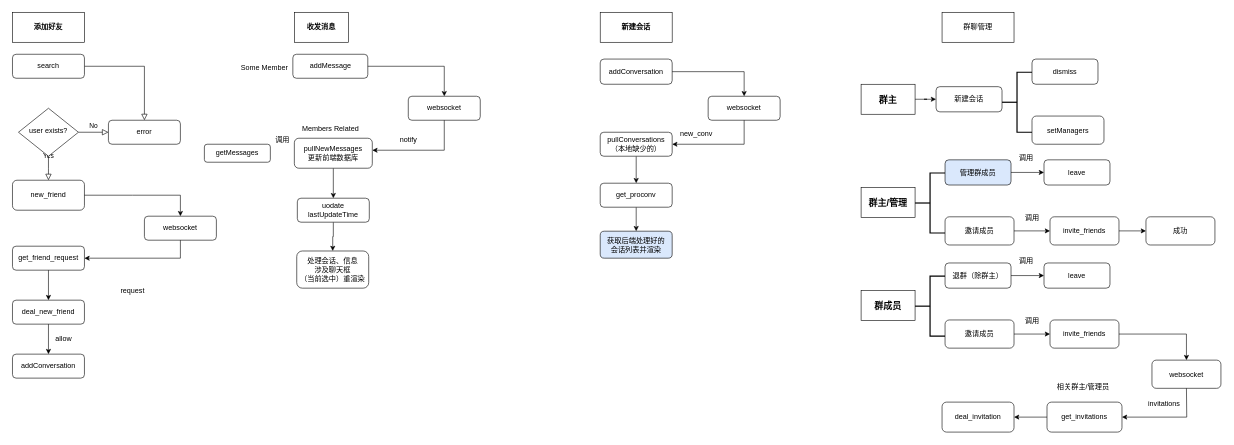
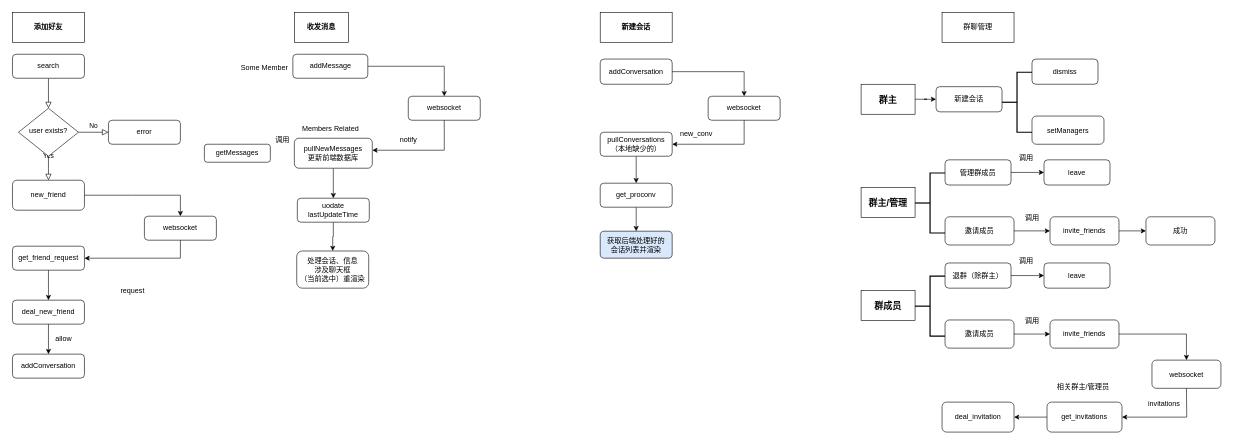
  <mxCell id="0" />
  <mxCell id="1" parent="0" />
- <mxCell id="2" value="" style="rounded=0;html=1;jettySize=auto;orthogonalLoop=1;fontSize=11;endArrow=block;endFill=0;endSize=8;strokeWidth=1;shadow=0;labelBackgroundColor=none;edgeStyle=orthogonalEdgeStyle;" parent="1" source="3" target="7" edge="1"><mxGeometry relative="1" as="geometry" /></mxCell>
+ <mxCell id="2" value="" style="rounded=0;html=1;jettySize=auto;orthogonalLoop=1;fontSize=11;endArrow=block;endFill=0;endSize=8;strokeWidth=1;shadow=0;labelBackgroundColor=none;edgeStyle=orthogonalEdgeStyle;" parent="1" source="3" target="6" edge="1"><mxGeometry relative="1" as="geometry" /></mxCell>
  <mxCell id="3" value="search" style="rounded=1;whiteSpace=wrap;html=1;fontSize=12;glass=0;strokeWidth=1;shadow=0;" parent="1" vertex="1"><mxGeometry x="20" y="90" width="120" height="40" as="geometry" /></mxCell>
  <mxCell id="4" value="Yes" style="rounded=0;html=1;jettySize=auto;orthogonalLoop=1;fontSize=11;endArrow=block;endFill=0;endSize=8;strokeWidth=1;shadow=0;labelBackgroundColor=none;edgeStyle=orthogonalEdgeStyle;" parent="1" source="6" edge="1"><mxGeometry x="0.012" y="20" relative="1" as="geometry"><mxPoint y="-1" as="offset" /><mxPoint x="80" y="300" as="targetPoint" /></mxGeometry></mxCell>
  <mxCell id="5" value="No" style="edgeStyle=orthogonalEdgeStyle;rounded=0;html=1;jettySize=auto;orthogonalLoop=1;fontSize=11;endArrow=block;endFill=0;endSize=8;strokeWidth=1;shadow=0;labelBackgroundColor=none;" parent="1" source="6" target="7" edge="1"><mxGeometry y="10" relative="1" as="geometry"><mxPoint as="offset" /></mxGeometry></mxCell>
  <mxCell id="6" value="user exists?" style="rhombus;whiteSpace=wrap;html=1;shadow=0;fontFamily=Helvetica;fontSize=12;align=center;strokeWidth=1;spacing=6;spacingTop=-4;" parent="1" vertex="1"><mxGeometry x="30" y="180" width="100" height="80" as="geometry" /></mxCell>
  <mxCell id="7" value="error" style="rounded=1;whiteSpace=wrap;html=1;fontSize=12;glass=0;strokeWidth=1;shadow=0;" parent="1" vertex="1"><mxGeometry x="180" y="200" width="120" height="40" as="geometry" /></mxCell>
  <mxCell id="8" value="get_friend_request" style="rounded=1;whiteSpace=wrap;html=1;fontSize=12;glass=0;strokeWidth=1;shadow=0;" parent="1" vertex="1"><mxGeometry x="20" y="410" width="120" height="40" as="geometry" /></mxCell>
  <mxCell id="9" value="websocket" style="rounded=1;whiteSpace=wrap;html=1;fontSize=12;glass=0;strokeWidth=1;shadow=0;" parent="1" vertex="1"><mxGeometry x="240" y="360" width="120" height="40" as="geometry" /></mxCell>
  <mxCell id="10" value="&lt;b&gt;添加好友&lt;/b&gt;" style="rounded=0;whiteSpace=wrap;html=1;" vertex="1" parent="1"><mxGeometry x="20" y="20" width="120" height="50" as="geometry" /></mxCell>
  <mxCell id="11" value="new_friend" style="rounded=1;whiteSpace=wrap;html=1;" vertex="1" parent="1"><mxGeometry x="20" y="300" width="120" height="50" as="geometry" /></mxCell>
  <mxCell id="12" value="" style="endArrow=classic;html=1;rounded=0;entryX=0.5;entryY=0;entryDx=0;entryDy=0;exitX=1;exitY=0.5;exitDx=0;exitDy=0;" edge="1" parent="1" source="11" target="9"><mxGeometry width="50" height="50" relative="1" as="geometry"><mxPoint x="160" y="290" as="sourcePoint" /><mxPoint x="250" y="340" as="targetPoint" /><Array as="points"><mxPoint x="220" y="325" /><mxPoint x="300" y="325" /></Array></mxGeometry></mxCell>
  <mxCell id="13" value="" style="endArrow=classic;html=1;rounded=0;entryX=1;entryY=0.5;entryDx=0;entryDy=0;" edge="1" parent="1" source="9" target="8"><mxGeometry width="50" height="50" relative="1" as="geometry"><mxPoint x="290" y="410" as="sourcePoint" /><mxPoint x="340" y="360" as="targetPoint" /><Array as="points"><mxPoint x="300" y="430" /></Array></mxGeometry></mxCell>
  <mxCell id="14" value="request" style="text;html=1;align=center;verticalAlign=middle;resizable=0;points=[];autosize=1;strokeColor=none;fillColor=none;" vertex="1" parent="1"><mxGeometry x="190" y="470" width="60" height="30" as="geometry" /></mxCell>
  <mxCell id="15" value="" style="endArrow=classic;html=1;rounded=0;" edge="1" parent="1" source="8"><mxGeometry width="50" height="50" relative="1" as="geometry"><mxPoint x="250" y="460" as="sourcePoint" /><mxPoint x="80" y="500" as="targetPoint" /></mxGeometry></mxCell>
  <mxCell id="16" value="deal_new_friend" style="rounded=1;whiteSpace=wrap;html=1;" vertex="1" parent="1"><mxGeometry x="20" y="500" width="120" height="40" as="geometry" /></mxCell>
  <mxCell id="17" value="&lt;b&gt;收发消息&lt;/b&gt;" style="rounded=0;whiteSpace=wrap;html=1;" vertex="1" parent="1"><mxGeometry x="490" y="20" width="90" height="50" as="geometry" /></mxCell>
  <mxCell id="18" value="allow" style="text;html=1;align=center;verticalAlign=middle;resizable=0;points=[];autosize=1;strokeColor=none;fillColor=none;" vertex="1" parent="1"><mxGeometry x="80" y="550" width="50" height="30" as="geometry" /></mxCell>
  <mxCell id="19" value="" style="endArrow=classic;html=1;rounded=0;exitX=0.5;exitY=1;exitDx=0;exitDy=0;" edge="1" parent="1" source="16"><mxGeometry width="50" height="50" relative="1" as="geometry"><mxPoint x="250" y="460" as="sourcePoint" /><mxPoint x="80" y="590" as="targetPoint" /></mxGeometry></mxCell>
  <mxCell id="20" value="addConversation" style="rounded=1;whiteSpace=wrap;html=1;" vertex="1" parent="1"><mxGeometry x="20" y="590" width="120" height="40" as="geometry" /></mxCell>
  <mxCell id="21" value="addMessage" style="rounded=1;whiteSpace=wrap;html=1;" vertex="1" parent="1"><mxGeometry x="487.5" y="90" width="125" height="40" as="geometry" /></mxCell>
  <mxCell id="22" value="" style="endArrow=classic;html=1;rounded=0;exitX=1;exitY=0.5;exitDx=0;exitDy=0;entryX=0.5;entryY=0;entryDx=0;entryDy=0;" edge="1" parent="1" source="21" target="23"><mxGeometry width="50" height="50" relative="1" as="geometry"><mxPoint x="470" y="260" as="sourcePoint" /><mxPoint x="550" y="190" as="targetPoint" /><Array as="points"><mxPoint x="740" y="110" /></Array></mxGeometry></mxCell>
  <mxCell id="23" value="websocket" style="rounded=1;whiteSpace=wrap;html=1;" vertex="1" parent="1"><mxGeometry x="680" y="160" width="120" height="40" as="geometry" /></mxCell>
  <mxCell id="24" value="" style="endArrow=classic;html=1;rounded=0;exitX=0.5;exitY=1;exitDx=0;exitDy=0;" edge="1" parent="1" source="23"><mxGeometry width="50" height="50" relative="1" as="geometry"><mxPoint x="690" y="280" as="sourcePoint" /><mxPoint x="620" y="250" as="targetPoint" /><Array as="points"><mxPoint x="740" y="250" /></Array></mxGeometry></mxCell>
  <mxCell id="25" value="" style="edgeStyle=orthogonalEdgeStyle;rounded=0;orthogonalLoop=1;jettySize=auto;html=1;" edge="1" parent="1" source="26" target="30"><mxGeometry relative="1" as="geometry" /></mxCell>
  <mxCell id="26" value="pullNewMessages&lt;div&gt;更新前端数据库&lt;/div&gt;" style="rounded=1;whiteSpace=wrap;html=1;" vertex="1" parent="1"><mxGeometry x="490" y="230" width="130" height="50" as="geometry" /></mxCell>
  <mxCell id="27" value="notify" style="text;html=1;align=center;verticalAlign=middle;resizable=0;points=[];autosize=1;strokeColor=none;fillColor=none;" vertex="1" parent="1"><mxGeometry x="655" y="218" width="50" height="30" as="geometry" /></mxCell>
  <mxCell id="28" value="getMessages" style="whiteSpace=wrap;html=1;rounded=1;" vertex="1" parent="1"><mxGeometry x="340" y="240" width="110" height="30" as="geometry" /></mxCell>
  <mxCell id="29" value="" style="edgeStyle=orthogonalEdgeStyle;rounded=0;orthogonalLoop=1;jettySize=auto;html=1;" edge="1" parent="1" source="30" target="34"><mxGeometry relative="1" as="geometry" /></mxCell>
  <mxCell id="30" value="uodate lastUpdateTime" style="whiteSpace=wrap;html=1;rounded=1;" vertex="1" parent="1"><mxGeometry x="495" y="330" width="120" height="40" as="geometry" /></mxCell>
  <mxCell id="31" value="调用" style="text;html=1;align=center;verticalAlign=middle;resizable=0;points=[];autosize=1;strokeColor=none;fillColor=none;" vertex="1" parent="1"><mxGeometry x="445" y="218" width="50" height="30" as="geometry" /></mxCell>
  <mxCell id="32" value="Some Member" style="text;html=1;align=center;verticalAlign=middle;resizable=0;points=[];autosize=1;strokeColor=none;fillColor=none;" vertex="1" parent="1"><mxGeometry x="390" y="98" width="100" height="30" as="geometry" /></mxCell>
  <mxCell id="33" value="Members Related" style="text;html=1;align=center;verticalAlign=middle;resizable=0;points=[];autosize=1;strokeColor=none;fillColor=none;" vertex="1" parent="1"><mxGeometry x="490" y="200" width="120" height="30" as="geometry" /></mxCell>
  <mxCell id="34" value="&lt;div&gt;处理会话、信息&lt;/div&gt;涉及聊天框&lt;div&gt;（当前选中）重渲染&lt;/div&gt;" style="whiteSpace=wrap;html=1;rounded=1;" vertex="1" parent="1"><mxGeometry x="494" y="418" width="120" height="62" as="geometry" /></mxCell>
  <mxCell id="35" value="&lt;b&gt;新建会话&lt;/b&gt;" style="rounded=0;whiteSpace=wrap;html=1;" vertex="1" parent="1"><mxGeometry x="1000" y="20" width="120" height="50" as="geometry" /></mxCell>
  <mxCell id="36" value="addConversation" style="rounded=1;whiteSpace=wrap;html=1;" vertex="1" parent="1"><mxGeometry x="1000" y="98" width="120" height="42" as="geometry" /></mxCell>
  <mxCell id="37" value="" style="endArrow=classic;html=1;rounded=0;exitX=1;exitY=0.5;exitDx=0;exitDy=0;" edge="1" parent="1" source="36" target="38"><mxGeometry width="50" height="50" relative="1" as="geometry"><mxPoint x="910" y="160" as="sourcePoint" /><mxPoint x="1240" y="180" as="targetPoint" /><Array as="points"><mxPoint x="1240" y="119" /></Array></mxGeometry></mxCell>
  <mxCell id="38" value="websocket" style="rounded=1;whiteSpace=wrap;html=1;" vertex="1" parent="1"><mxGeometry x="1180" y="160" width="120" height="40" as="geometry" /></mxCell>
  <mxCell id="39" value="" style="endArrow=classic;html=1;rounded=0;exitX=0.5;exitY=1;exitDx=0;exitDy=0;entryX=1;entryY=0.5;entryDx=0;entryDy=0;" edge="1" parent="1" source="38" target="41"><mxGeometry width="50" height="50" relative="1" as="geometry"><mxPoint x="910" y="260" as="sourcePoint" /><mxPoint x="1120" y="250" as="targetPoint" /><Array as="points"><mxPoint x="1240" y="240" /></Array></mxGeometry></mxCell>
  <mxCell id="40" value="" style="edgeStyle=orthogonalEdgeStyle;rounded=0;orthogonalLoop=1;jettySize=auto;html=1;" edge="1" parent="1" source="41" target="44"><mxGeometry relative="1" as="geometry" /></mxCell>
  <mxCell id="41" value="pullConversations&lt;div&gt;（本地缺少的）&lt;/div&gt;" style="rounded=1;whiteSpace=wrap;html=1;" vertex="1" parent="1"><mxGeometry x="1000" y="220" width="120" height="40" as="geometry" /></mxCell>
  <mxCell id="42" value="new_conv" style="text;html=1;align=center;verticalAlign=middle;resizable=0;points=[];autosize=1;strokeColor=none;fillColor=none;" vertex="1" parent="1"><mxGeometry x="1120" y="208" width="80" height="30" as="geometry" /></mxCell>
  <mxCell id="43" value="" style="edgeStyle=orthogonalEdgeStyle;rounded=0;orthogonalLoop=1;jettySize=auto;html=1;" edge="1" parent="1" source="44" target="45"><mxGeometry relative="1" as="geometry" /></mxCell>
  <mxCell id="44" value="get_proconv" style="whiteSpace=wrap;html=1;rounded=1;" vertex="1" parent="1"><mxGeometry x="1000" y="305" width="120" height="40" as="geometry" /></mxCell>
  <mxCell id="45" value="获取后端处理好的&lt;div&gt;会话列表并渲染&lt;/div&gt;" style="whiteSpace=wrap;html=1;rounded=1;fillColor=#dae8fc;" vertex="1" parent="1"><mxGeometry x="1000" y="385" width="120" height="45" as="geometry" /></mxCell>
  <mxCell id="46" value="群聊管理" style="whiteSpace=wrap;html=1;" vertex="1" parent="1"><mxGeometry x="1570" y="20" width="120" height="50" as="geometry" /></mxCell>
  <mxCell id="47" value="新建会话" style="rounded=1;whiteSpace=wrap;html=1;" vertex="1" parent="1"><mxGeometry x="1560" y="144" width="110" height="42" as="geometry" /></mxCell>
  <mxCell id="48" value="" style="edgeStyle=orthogonalEdgeStyle;rounded=0;orthogonalLoop=1;jettySize=auto;html=1;" edge="1" parent="1" source="49" target="47"><mxGeometry relative="1" as="geometry" /></mxCell>
  <mxCell id="49" value="&lt;b&gt;&lt;font style=&quot;font-size: 15px;&quot;&gt;群主&lt;/font&gt;&lt;/b&gt;" style="whiteSpace=wrap;html=1;" vertex="1" parent="1"><mxGeometry x="1435" y="140" width="90" height="50" as="geometry" /></mxCell>
  <mxCell id="50" value="" style="strokeWidth=2;html=1;shape=mxgraph.flowchart.annotation_2;align=left;labelPosition=right;pointerEvents=1;" vertex="1" parent="1"><mxGeometry x="1670" y="120" width="50" height="100" as="geometry" /></mxCell>
  <mxCell id="51" value="dismiss" style="rounded=1;whiteSpace=wrap;html=1;" vertex="1" parent="1"><mxGeometry x="1720" y="98" width="110" height="42" as="geometry" /></mxCell>
  <mxCell id="52" value="setManagers" style="rounded=1;whiteSpace=wrap;html=1;" vertex="1" parent="1"><mxGeometry x="1720" y="193" width="120" height="47" as="geometry" /></mxCell>
  <mxCell id="53" value="&lt;b&gt;&lt;font style=&quot;font-size: 15px;&quot;&gt;群主/管理&lt;/font&gt;&lt;/b&gt;" style="whiteSpace=wrap;html=1;" vertex="1" parent="1"><mxGeometry x="1435" y="312" width="90" height="50" as="geometry" /></mxCell>
  <mxCell id="54" value="" style="strokeWidth=2;html=1;shape=mxgraph.flowchart.annotation_2;align=left;labelPosition=right;pointerEvents=1;" vertex="1" parent="1"><mxGeometry x="1525" y="288" width="50" height="100" as="geometry" /></mxCell>
  <mxCell id="55" value="" style="edgeStyle=orthogonalEdgeStyle;rounded=0;orthogonalLoop=1;jettySize=auto;html=1;" edge="1" parent="1" source="56" target="59"><mxGeometry relative="1" as="geometry" /></mxCell>
- <mxCell id="56" value="管理群成员" style="rounded=1;whiteSpace=wrap;html=1;fillColor=#dae8fc;" vertex="1" parent="1"><mxGeometry x="1575" y="266" width="110" height="42" as="geometry" /></mxCell>
+ <mxCell id="56" value="管理群成员" style="rounded=1;whiteSpace=wrap;html=1;" vertex="1" parent="1"><mxGeometry x="1575" y="266" width="110" height="42" as="geometry" /></mxCell>
  <mxCell id="57" value="" style="edgeStyle=orthogonalEdgeStyle;rounded=0;orthogonalLoop=1;jettySize=auto;html=1;" edge="1" parent="1" source="58" target="62"><mxGeometry relative="1" as="geometry" /></mxCell>
  <mxCell id="58" value="邀请成员" style="rounded=1;whiteSpace=wrap;html=1;" vertex="1" parent="1"><mxGeometry x="1575" y="361" width="115" height="47" as="geometry" /></mxCell>
  <mxCell id="59" value="leave" style="rounded=1;whiteSpace=wrap;html=1;" vertex="1" parent="1"><mxGeometry x="1740" y="266" width="110" height="42" as="geometry" /></mxCell>
  <mxCell id="60" value="调用" style="text;html=1;align=center;verticalAlign=middle;resizable=0;points=[];autosize=1;strokeColor=none;fillColor=none;" vertex="1" parent="1"><mxGeometry x="1685" y="248" width="50" height="30" as="geometry" /></mxCell>
  <mxCell id="61" value="" style="edgeStyle=orthogonalEdgeStyle;rounded=0;orthogonalLoop=1;jettySize=auto;html=1;" edge="1" parent="1" source="62" target="64"><mxGeometry relative="1" as="geometry" /></mxCell>
  <mxCell id="62" value="invite_friends" style="rounded=1;whiteSpace=wrap;html=1;" vertex="1" parent="1"><mxGeometry x="1750" y="361" width="115" height="47" as="geometry" /></mxCell>
  <mxCell id="63" value="调用" style="text;html=1;align=center;verticalAlign=middle;resizable=0;points=[];autosize=1;strokeColor=none;fillColor=none;" vertex="1" parent="1"><mxGeometry x="1695" y="348" width="50" height="30" as="geometry" /></mxCell>
  <mxCell id="64" value="成功" style="rounded=1;whiteSpace=wrap;html=1;" vertex="1" parent="1"><mxGeometry x="1910" y="361" width="115" height="47" as="geometry" /></mxCell>
  <mxCell id="65" value="&lt;b&gt;&lt;font style=&quot;font-size: 15px;&quot;&gt;群成员&lt;/font&gt;&lt;/b&gt;" style="whiteSpace=wrap;html=1;" vertex="1" parent="1"><mxGeometry x="1435" y="484" width="90" height="50" as="geometry" /></mxCell>
  <mxCell id="66" value="" style="strokeWidth=2;html=1;shape=mxgraph.flowchart.annotation_2;align=left;labelPosition=right;pointerEvents=1;" vertex="1" parent="1"><mxGeometry x="1525" y="460" width="50" height="100" as="geometry" /></mxCell>
  <mxCell id="67" value="" style="edgeStyle=orthogonalEdgeStyle;rounded=0;orthogonalLoop=1;jettySize=auto;html=1;" edge="1" parent="1" source="68" target="71"><mxGeometry relative="1" as="geometry" /></mxCell>
  <mxCell id="68" value="退群（除群主）" style="rounded=1;whiteSpace=wrap;html=1;" vertex="1" parent="1"><mxGeometry x="1575" y="438" width="110" height="42" as="geometry" /></mxCell>
  <mxCell id="69" value="" style="edgeStyle=orthogonalEdgeStyle;rounded=0;orthogonalLoop=1;jettySize=auto;html=1;" edge="1" parent="1" source="70" target="74"><mxGeometry relative="1" as="geometry" /></mxCell>
  <mxCell id="70" value="邀请成员" style="rounded=1;whiteSpace=wrap;html=1;" vertex="1" parent="1"><mxGeometry x="1575" y="533" width="115" height="47" as="geometry" /></mxCell>
  <mxCell id="71" value="leave" style="rounded=1;whiteSpace=wrap;html=1;" vertex="1" parent="1"><mxGeometry x="1740" y="438" width="110" height="42" as="geometry" /></mxCell>
  <mxCell id="72" value="调用" style="text;html=1;align=center;verticalAlign=middle;resizable=0;points=[];autosize=1;strokeColor=none;fillColor=none;" vertex="1" parent="1"><mxGeometry x="1685" y="420" width="50" height="30" as="geometry" /></mxCell>
  <mxCell id="73" value="" style="edgeStyle=orthogonalEdgeStyle;rounded=0;orthogonalLoop=1;jettySize=auto;html=1;" edge="1" parent="1" source="74" target="76"><mxGeometry relative="1" as="geometry" /></mxCell>
  <mxCell id="74" value="invite_friends" style="rounded=1;whiteSpace=wrap;html=1;" vertex="1" parent="1"><mxGeometry x="1750" y="533" width="115" height="47" as="geometry" /></mxCell>
  <mxCell id="75" value="调用" style="text;html=1;align=center;verticalAlign=middle;resizable=0;points=[];autosize=1;strokeColor=none;fillColor=none;" vertex="1" parent="1"><mxGeometry x="1695" y="520" width="50" height="30" as="geometry" /></mxCell>
  <mxCell id="76" value="websocket" style="rounded=1;whiteSpace=wrap;html=1;" vertex="1" parent="1"><mxGeometry x="1920" y="600" width="115" height="47" as="geometry" /></mxCell>
  <mxCell id="77" value="" style="edgeStyle=orthogonalEdgeStyle;rounded=0;orthogonalLoop=1;jettySize=auto;html=1;" edge="1" parent="1" source="78" target="82"><mxGeometry relative="1" as="geometry" /></mxCell>
  <mxCell id="78" value="get_invitations" style="rounded=1;whiteSpace=wrap;html=1;" vertex="1" parent="1"><mxGeometry x="1745" y="670" width="125" height="50" as="geometry" /></mxCell>
  <mxCell id="79" value="" style="endArrow=classic;html=1;rounded=0;entryX=1;entryY=0.5;entryDx=0;entryDy=0;exitX=0.5;exitY=1;exitDx=0;exitDy=0;" edge="1" parent="1" source="76" target="78"><mxGeometry width="50" height="50" relative="1" as="geometry"><mxPoint x="1780" y="560" as="sourcePoint" /><mxPoint x="1830" y="510" as="targetPoint" /><Array as="points"><mxPoint x="1978" y="695" /></Array></mxGeometry></mxCell>
  <mxCell id="80" value="invitations" style="text;html=1;align=center;verticalAlign=middle;resizable=0;points=[];autosize=1;strokeColor=none;fillColor=none;" vertex="1" parent="1"><mxGeometry x="1900" y="658" width="80" height="30" as="geometry" /></mxCell>
  <mxCell id="81" value="相关群主/管理员" style="text;html=1;align=center;verticalAlign=middle;resizable=0;points=[];autosize=1;strokeColor=none;fillColor=none;" vertex="1" parent="1"><mxGeometry x="1750" y="630" width="110" height="30" as="geometry" /></mxCell>
  <mxCell id="82" value="deal_invitation" style="whiteSpace=wrap;html=1;rounded=1;" vertex="1" parent="1"><mxGeometry x="1570" y="670" width="120" height="50" as="geometry" /></mxCell>
